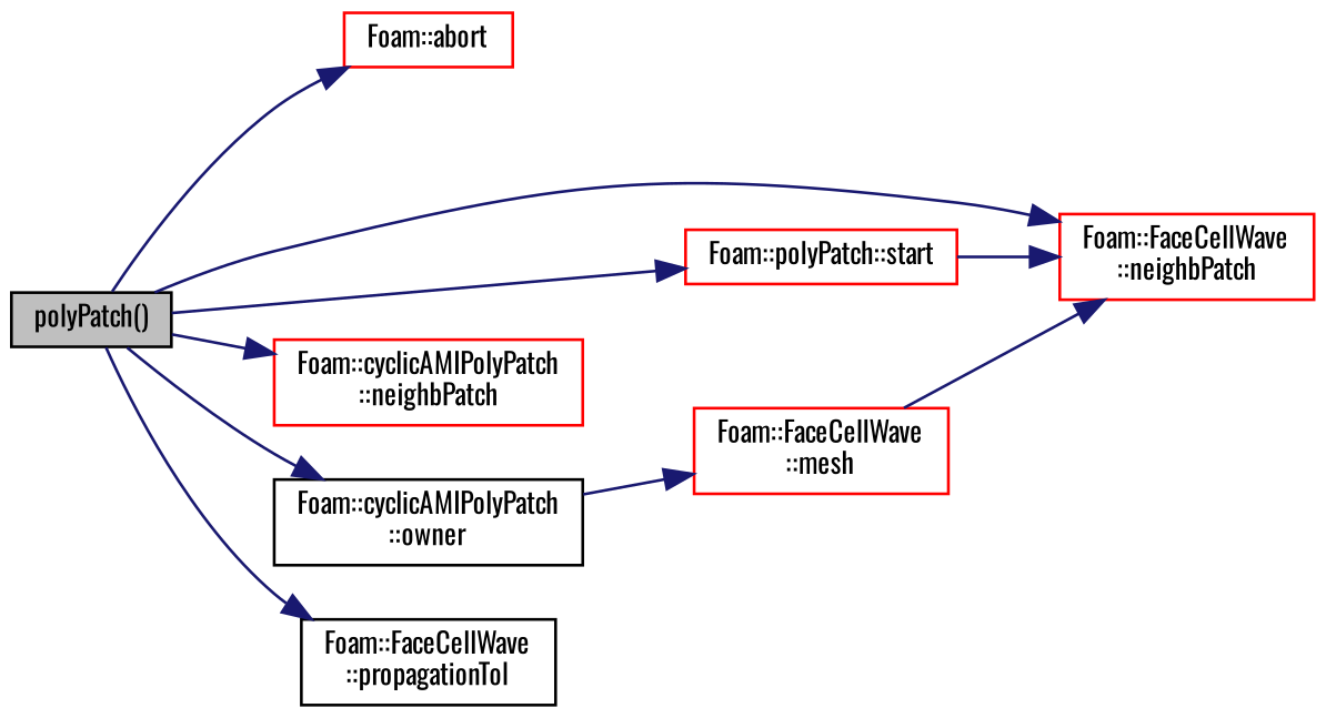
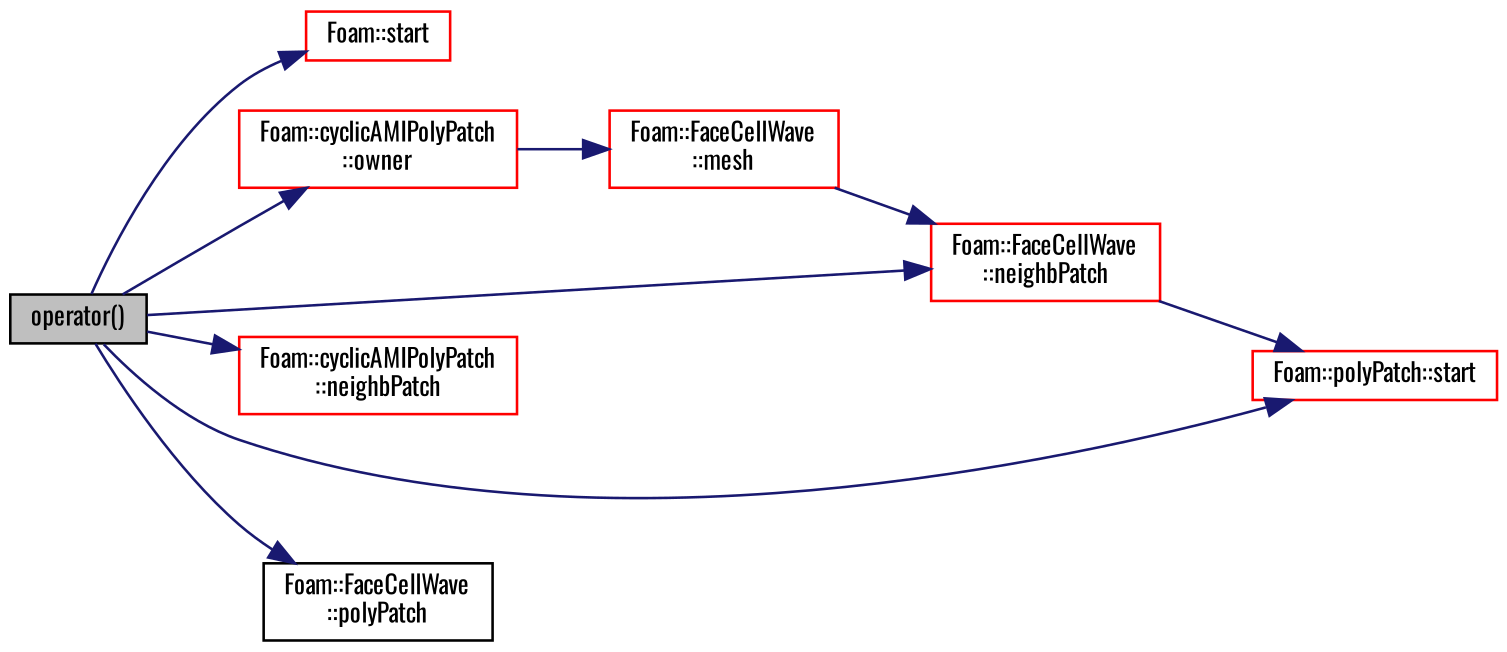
  digraph {
    fontname=Oswald
    rankdir=LR
    node [color=red fontname=Oswald fontsize=10 shape=record]
    edge [color=midnightblue fontname=Oswald fontsize=10 labelfontname=Helvetica labelfontsize=10 style=solid]
-   n1 [color=black fillcolor=grey75 fontcolor=black height=0.2 label="polyPatch()" style=filled width=0.4]
-   n2 [height=0.2 label="Foam::abort" width=0.4]
+   n1 [color=black fillcolor=grey75 fontcolor=black height=0.2 label="operator()" style=filled width=0.4]
+   n2 [height=0.2 label="Foam::start" width=0.4]
    n3 [height=0.2 label="Foam::FaceCellWave\l::neighbPatch" width=0.4]
    n4 [height=0.2 label="Foam::polyPatch::start" width=0.4]
    n5 [height=0.2 label="Foam::cyclicAMIPolyPatch\l::neighbPatch" width=0.4]
-   n6 [color=black height=0.2 label="Foam::cyclicAMIPolyPatch\l::owner" width=0.4]
-   n7 [color=black height=0.2 label="Foam::FaceCellWave\l::propagationTol" width=0.4]
+   n6 [height=0.2 label="Foam::cyclicAMIPolyPatch\l::owner" width=0.4]
+   n7 [color=black height=0.2 label="Foam::FaceCellWave\l::polyPatch" width=0.4]
    n8 [height=0.2 label="Foam::FaceCellWave\l::mesh" width=0.4]
    n1 -> n2
    n1 -> n3
    n1 -> n4
    n1 -> n5
    n1 -> n6
    n1 -> n7
-   n4 -> n3
+   n3 -> n4
    n6 -> n8
    n8 -> n3
  }
